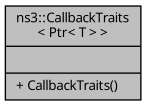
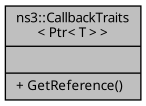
  digraph {
    fontname="Noto Sans"
-   n1 [color=black fillcolor=grey75 fontcolor=black fontname="Noto Sans" fontsize=10 height=0.2 label="{ns3::CallbackTraits\l\< Ptr\< T \> \>\n||+ CallbackTraits()\l}" shape=record style=filled width=0.4]
+   n1 [color=black fillcolor=grey75 fontcolor=black fontname="Noto Sans" fontsize=10 height=0.2 label="{ns3::CallbackTraits\l\< Ptr\< T \> \>\n||+ GetReference()\l}" shape=record style=filled width=0.4]
  }
